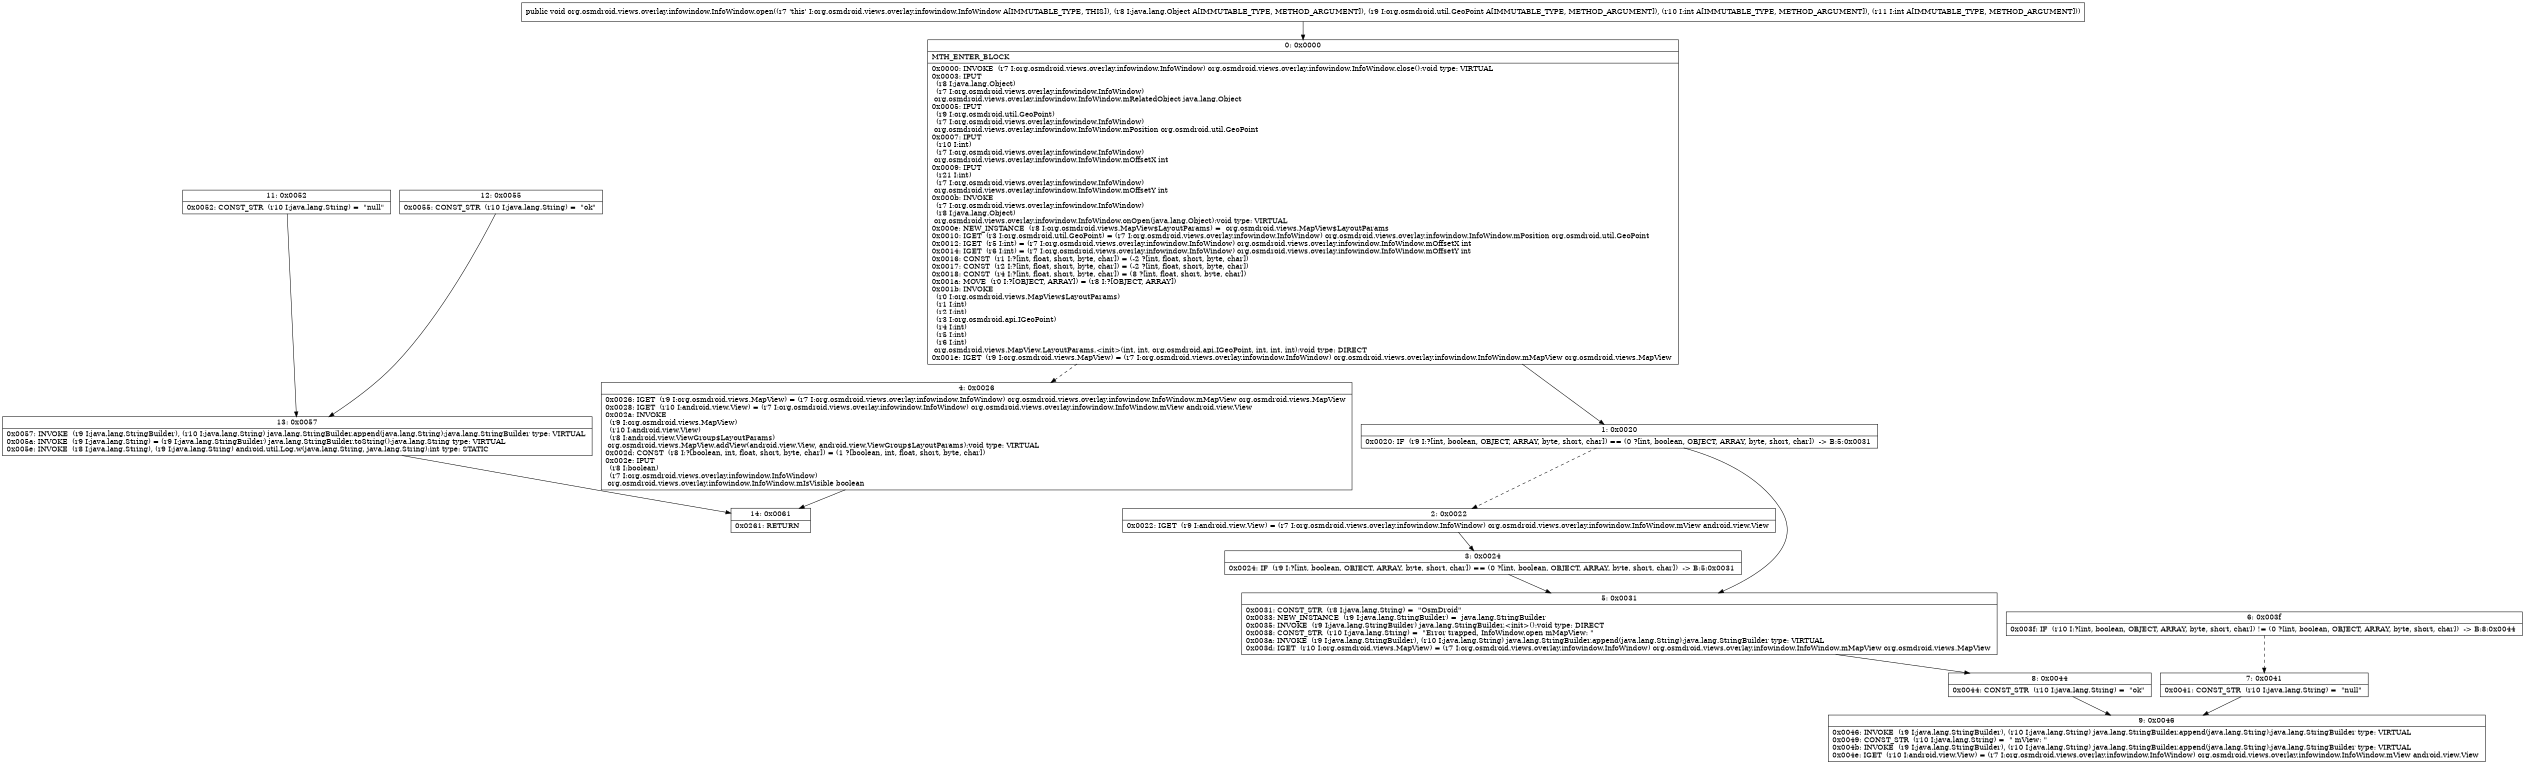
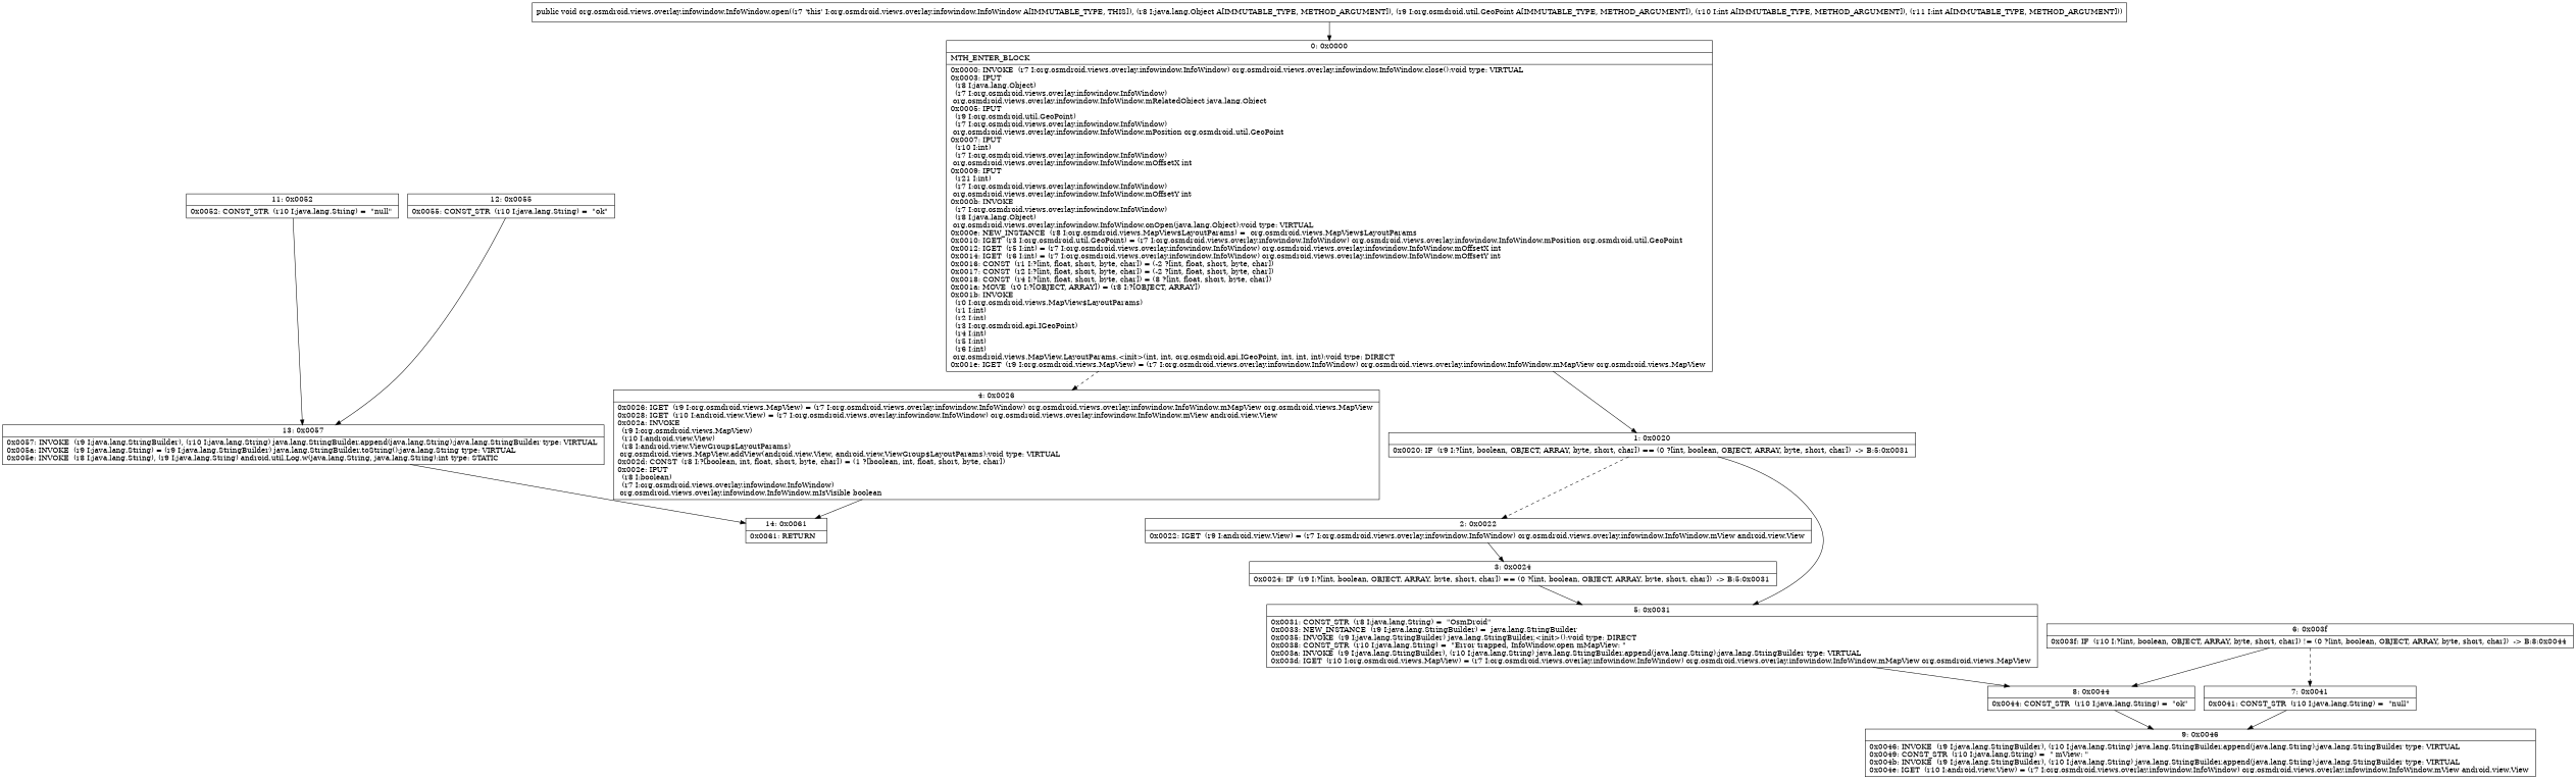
  digraph {
    node [shape=record]
    n1 [label="{0\:\ 0x0000|MTH_ENTER_BLOCK\l|0x0000: INVOKE  (r7 I:org.osmdroid.views.overlay.infowindow.InfoWindow) org.osmdroid.views.overlay.infowindow.InfoWindow.close():void type: VIRTUAL \l0x0003: IPUT  \l  (r8 I:java.lang.Object)\l  (r7 I:org.osmdroid.views.overlay.infowindow.InfoWindow)\l org.osmdroid.views.overlay.infowindow.InfoWindow.mRelatedObject java.lang.Object \l0x0005: IPUT  \l  (r9 I:org.osmdroid.util.GeoPoint)\l  (r7 I:org.osmdroid.views.overlay.infowindow.InfoWindow)\l org.osmdroid.views.overlay.infowindow.InfoWindow.mPosition org.osmdroid.util.GeoPoint \l0x0007: IPUT  \l  (r10 I:int)\l  (r7 I:org.osmdroid.views.overlay.infowindow.InfoWindow)\l org.osmdroid.views.overlay.infowindow.InfoWindow.mOffsetX int \l0x0009: IPUT  \l  (r21 I:int)\l  (r7 I:org.osmdroid.views.overlay.infowindow.InfoWindow)\l org.osmdroid.views.overlay.infowindow.InfoWindow.mOffsetY int \l0x000b: INVOKE  \l  (r7 I:org.osmdroid.views.overlay.infowindow.InfoWindow)\l  (r8 I:java.lang.Object)\l org.osmdroid.views.overlay.infowindow.InfoWindow.onOpen(java.lang.Object):void type: VIRTUAL \l0x000e: NEW_INSTANCE  (r8 I:org.osmdroid.views.MapView$LayoutParams) =  org.osmdroid.views.MapView$LayoutParams \l0x0010: IGET  (r3 I:org.osmdroid.util.GeoPoint) = (r7 I:org.osmdroid.views.overlay.infowindow.InfoWindow) org.osmdroid.views.overlay.infowindow.InfoWindow.mPosition org.osmdroid.util.GeoPoint \l0x0012: IGET  (r5 I:int) = (r7 I:org.osmdroid.views.overlay.infowindow.InfoWindow) org.osmdroid.views.overlay.infowindow.InfoWindow.mOffsetX int \l0x0014: IGET  (r6 I:int) = (r7 I:org.osmdroid.views.overlay.infowindow.InfoWindow) org.osmdroid.views.overlay.infowindow.InfoWindow.mOffsetY int \l0x0016: CONST  (r1 I:?[int, float, short, byte, char]) = (\-2 ?[int, float, short, byte, char]) \l0x0017: CONST  (r2 I:?[int, float, short, byte, char]) = (\-2 ?[int, float, short, byte, char]) \l0x0018: CONST  (r4 I:?[int, float, short, byte, char]) = (8 ?[int, float, short, byte, char]) \l0x001a: MOVE  (r0 I:?[OBJECT, ARRAY]) = (r8 I:?[OBJECT, ARRAY]) \l0x001b: INVOKE  \l  (r0 I:org.osmdroid.views.MapView$LayoutParams)\l  (r1 I:int)\l  (r2 I:int)\l  (r3 I:org.osmdroid.api.IGeoPoint)\l  (r4 I:int)\l  (r5 I:int)\l  (r6 I:int)\l org.osmdroid.views.MapView.LayoutParams.\<init\>(int, int, org.osmdroid.api.IGeoPoint, int, int, int):void type: DIRECT \l0x001e: IGET  (r9 I:org.osmdroid.views.MapView) = (r7 I:org.osmdroid.views.overlay.infowindow.InfoWindow) org.osmdroid.views.overlay.infowindow.InfoWindow.mMapView org.osmdroid.views.MapView \l}"]
    n2 [label="{1\:\ 0x0020|0x0020: IF  (r9 I:?[int, boolean, OBJECT, ARRAY, byte, short, char]) == (0 ?[int, boolean, OBJECT, ARRAY, byte, short, char])  \-\> B:5:0x0031 \l}"]
    n3 [label="{4\:\ 0x0026|0x0026: IGET  (r9 I:org.osmdroid.views.MapView) = (r7 I:org.osmdroid.views.overlay.infowindow.InfoWindow) org.osmdroid.views.overlay.infowindow.InfoWindow.mMapView org.osmdroid.views.MapView \l0x0028: IGET  (r10 I:android.view.View) = (r7 I:org.osmdroid.views.overlay.infowindow.InfoWindow) org.osmdroid.views.overlay.infowindow.InfoWindow.mView android.view.View \l0x002a: INVOKE  \l  (r9 I:org.osmdroid.views.MapView)\l  (r10 I:android.view.View)\l  (r8 I:android.view.ViewGroup$LayoutParams)\l org.osmdroid.views.MapView.addView(android.view.View, android.view.ViewGroup$LayoutParams):void type: VIRTUAL \l0x002d: CONST  (r8 I:?[boolean, int, float, short, byte, char]) = (1 ?[boolean, int, float, short, byte, char]) \l0x002e: IPUT  \l  (r8 I:boolean)\l  (r7 I:org.osmdroid.views.overlay.infowindow.InfoWindow)\l org.osmdroid.views.overlay.infowindow.InfoWindow.mIsVisible boolean \l}"]
    n4 [label="{2\:\ 0x0022|0x0022: IGET  (r9 I:android.view.View) = (r7 I:org.osmdroid.views.overlay.infowindow.InfoWindow) org.osmdroid.views.overlay.infowindow.InfoWindow.mView android.view.View \l}"]
    n5 [label="{5\:\ 0x0031|0x0031: CONST_STR  (r8 I:java.lang.String) =  \"OsmDroid\" \l0x0033: NEW_INSTANCE  (r9 I:java.lang.StringBuilder) =  java.lang.StringBuilder \l0x0035: INVOKE  (r9 I:java.lang.StringBuilder) java.lang.StringBuilder.\<init\>():void type: DIRECT \l0x0038: CONST_STR  (r10 I:java.lang.String) =  \"Error trapped, InfoWindow.open mMapView: \" \l0x003a: INVOKE  (r9 I:java.lang.StringBuilder), (r10 I:java.lang.String) java.lang.StringBuilder.append(java.lang.String):java.lang.StringBuilder type: VIRTUAL \l0x003d: IGET  (r10 I:org.osmdroid.views.MapView) = (r7 I:org.osmdroid.views.overlay.infowindow.InfoWindow) org.osmdroid.views.overlay.infowindow.InfoWindow.mMapView org.osmdroid.views.MapView \l}"]
    n6 [label="{3\:\ 0x0024|0x0024: IF  (r9 I:?[int, boolean, OBJECT, ARRAY, byte, short, char]) == (0 ?[int, boolean, OBJECT, ARRAY, byte, short, char])  \-\> B:5:0x0031 \l}"]
    n7 [label="{8\:\ 0x0044|0x0044: CONST_STR  (r10 I:java.lang.String) =  \"ok\" \l}"]
-   n8 [label="{14\:\ 0x0061|0x0261: RETURN   \l}"]
+   n8 [label="{14\:\ 0x0061|0x0061: RETURN   \l}"]
    n9 [label="{6\:\ 0x003f|0x003f: IF  (r10 I:?[int, boolean, OBJECT, ARRAY, byte, short, char]) != (0 ?[int, boolean, OBJECT, ARRAY, byte, short, char])  \-\> B:8:0x0044 \l}"]
    n10 [label="{7\:\ 0x0041|0x0041: CONST_STR  (r10 I:java.lang.String) =  \"null\" \l}"]
    n11 [label="{9\:\ 0x0046|0x0046: INVOKE  (r9 I:java.lang.StringBuilder), (r10 I:java.lang.String) java.lang.StringBuilder.append(java.lang.String):java.lang.StringBuilder type: VIRTUAL \l0x0049: CONST_STR  (r10 I:java.lang.String) =  \" mView: \" \l0x004b: INVOKE  (r9 I:java.lang.StringBuilder), (r10 I:java.lang.String) java.lang.StringBuilder.append(java.lang.String):java.lang.StringBuilder type: VIRTUAL \l0x004e: IGET  (r10 I:android.view.View) = (r7 I:org.osmdroid.views.overlay.infowindow.InfoWindow) org.osmdroid.views.overlay.infowindow.InfoWindow.mView android.view.View \l}"]
    n12 [label="{11\:\ 0x0052|0x0052: CONST_STR  (r10 I:java.lang.String) =  \"null\" \l}"]
    n13 [label="{13\:\ 0x0057|0x0057: INVOKE  (r9 I:java.lang.StringBuilder), (r10 I:java.lang.String) java.lang.StringBuilder.append(java.lang.String):java.lang.StringBuilder type: VIRTUAL \l0x005a: INVOKE  (r9 I:java.lang.String) = (r9 I:java.lang.StringBuilder) java.lang.StringBuilder.toString():java.lang.String type: VIRTUAL \l0x005e: INVOKE  (r8 I:java.lang.String), (r9 I:java.lang.String) android.util.Log.w(java.lang.String, java.lang.String):int type: STATIC \l}"]
    n14 [label="{12\:\ 0x0055|0x0055: CONST_STR  (r10 I:java.lang.String) =  \"ok\" \l}"]
    n15 [label="{public void org.osmdroid.views.overlay.infowindow.InfoWindow.open((r7 'this' I:org.osmdroid.views.overlay.infowindow.InfoWindow A[IMMUTABLE_TYPE, THIS]), (r8 I:java.lang.Object A[IMMUTABLE_TYPE, METHOD_ARGUMENT]), (r9 I:org.osmdroid.util.GeoPoint A[IMMUTABLE_TYPE, METHOD_ARGUMENT]), (r10 I:int A[IMMUTABLE_TYPE, METHOD_ARGUMENT]), (r11 I:int A[IMMUTABLE_TYPE, METHOD_ARGUMENT])) }"]
    n1 -> n2
    n1 -> n3 [style=dashed]
    n2 -> n4 [style=dashed]
    n2 -> n5
    n3 -> n8
    n4 -> n6
    n5 -> n7
    n6 -> n5
    n7 -> n11
+   n9 -> n7
    n9 -> n10 [style=dashed]
    n10 -> n11
    n12 -> n13
    n13 -> n8
    n14 -> n13
    n15 -> n1
  }
